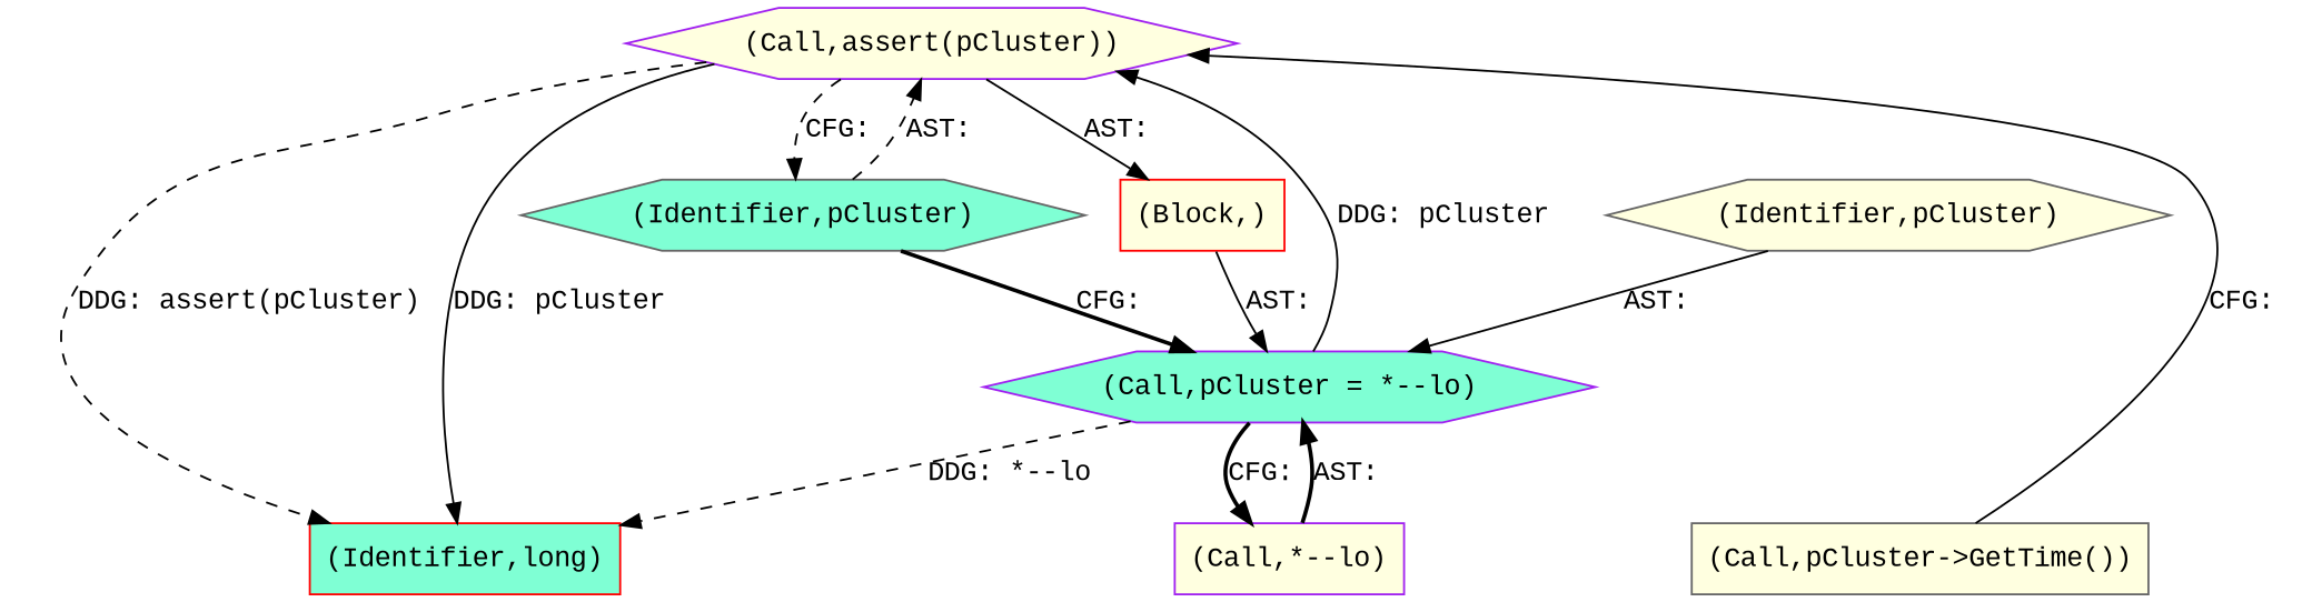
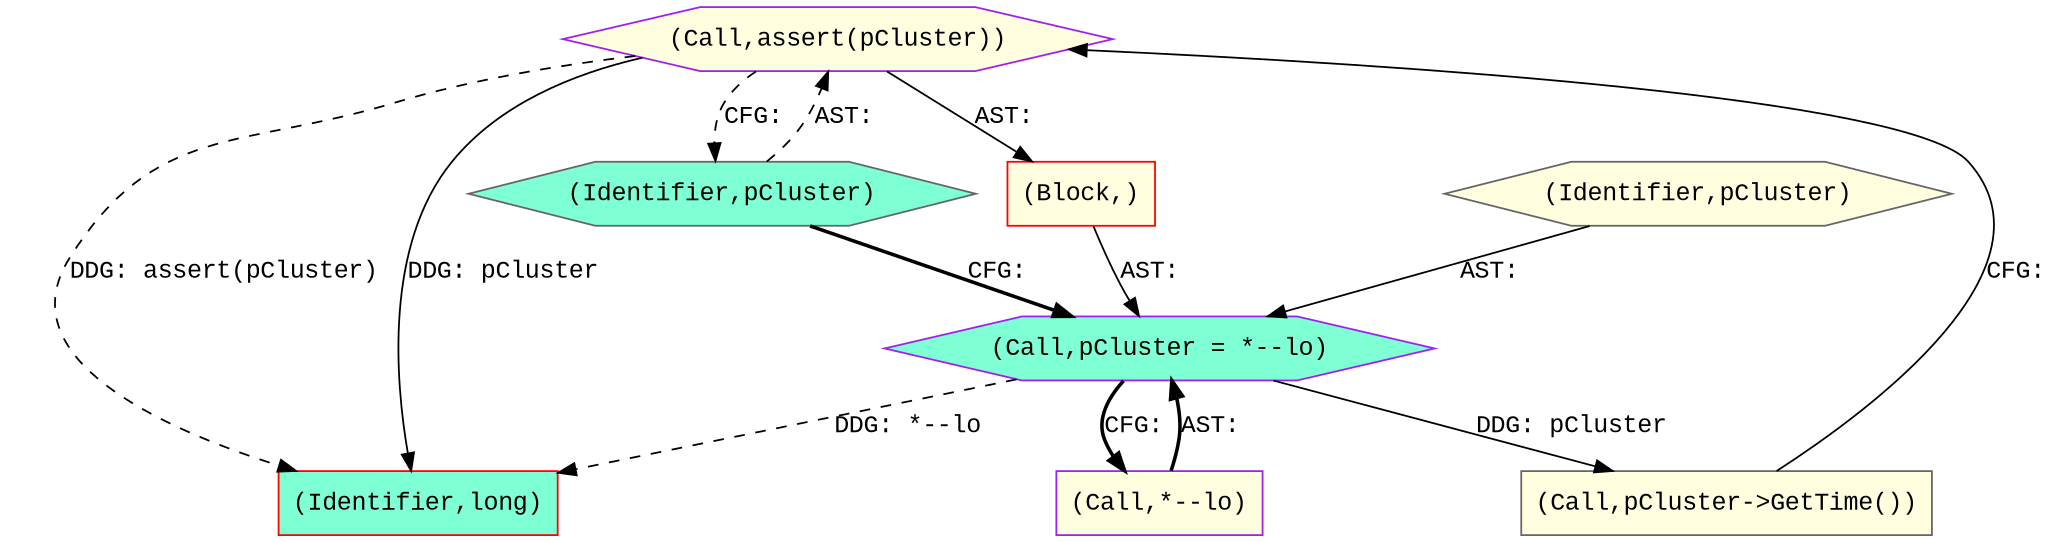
  digraph {
    fontname="Liberation Mono"
    node [color=purple fillcolor=lightyellow fontname="Liberation Mono" shape=hexagon style=filled]
    edge [fontname="Liberation Mono" style=solid]
    n1 [label="(Call,assert(pCluster))"]
    n2 [color=gray40 fillcolor=aquamarine label="(Identifier,pCluster)"]
    n3 [color=red label="(Block,)" shape=box]
    n4 [color=red fillcolor=aquamarine label="(Identifier,long)" shape=box]
    n5 [fillcolor=aquamarine label="(Call,pCluster = *--lo)"]
    n6 [label="(Call,*--lo)" shape=box]
    n7 [color=gray40 label="(Call,pCluster->GetTime())" shape=box]
    n8 [color=gray40 label="(Identifier,pCluster)"]
    n1 -> n2 [label="CFG: " style=dashed]
    n1 -> n3 [label="AST: "]
    n1 -> n4 [label="DDG: assert(pCluster)" style=dashed]
    n1 -> n4 [label="DDG: pCluster"]
    n2 -> n1 [label="AST: " style=dashed]
    n2 -> n5 [label="CFG: " style=bold]
    n3 -> n5 [label="AST: "]
-   n5 -> n1 [label="DDG: pCluster"]
+   n5 -> n7 [label="DDG: pCluster"]
    n5 -> n4 [label="DDG: *--lo" style=dashed]
    n5 -> n6 [label="CFG: " style=bold]
    n6 -> n5 [label="AST: " style=bold]
    n7 -> n1 [label="CFG: "]
    n8 -> n5 [label="AST: "]
  }
